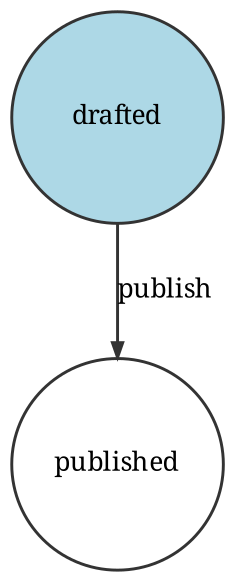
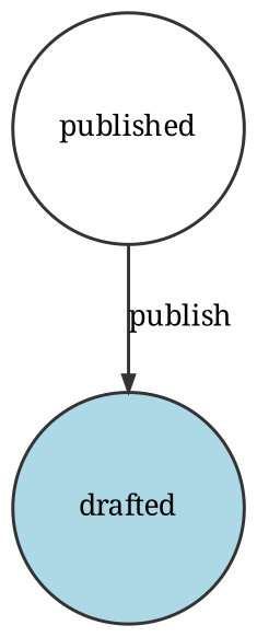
  digraph {
    rankdir=TB
    fontname="Noto Serif"
    node [color="#333333" fillcolor=lightblue fixedsize=1 fontname="Noto Serif" fontsize=9 shape=circle]
    n1 [label=drafted style=filled width=1]
    n2 [label=published width=1]
-   n1 -> n2 [arrowhead=normal arrowsize=0.5 color="#333333" fontname="Noto Serif" fontsize=9 label=publish style=solid]
+   n2 -> n1 [arrowhead=normal arrowsize=0.5 color="#333333" fontname="Noto Serif" fontsize=9 label=publish style=solid]
  }
